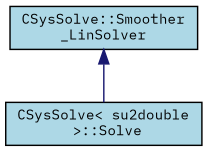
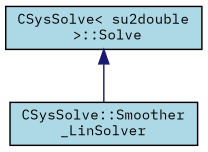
  digraph {
    rankdir=TB
    fontname="IBM Plex Mono"
    node [color=black fillcolor=lightblue fontname="IBM Plex Mono" fontsize=10 shape=record style=filled]
    n1 [fontcolor=black height=0.2 label="CSysSolve::Smoother\l_LinSolver" width=0.4]
    n2 [height=0.2 label="CSysSolve\< su2double\l \>::Solve" width=0.4]
-   n1 -> n2 [color=midnightblue dir=back fontname="IBM Plex Mono" fontsize=10 labelfontname=Helvetica labelfontsize=10 style=solid]
+   n2 -> n1 [color=midnightblue dir=back fontname="IBM Plex Mono" fontsize=10 labelfontname=Helvetica labelfontsize=10 style=solid]
  }
